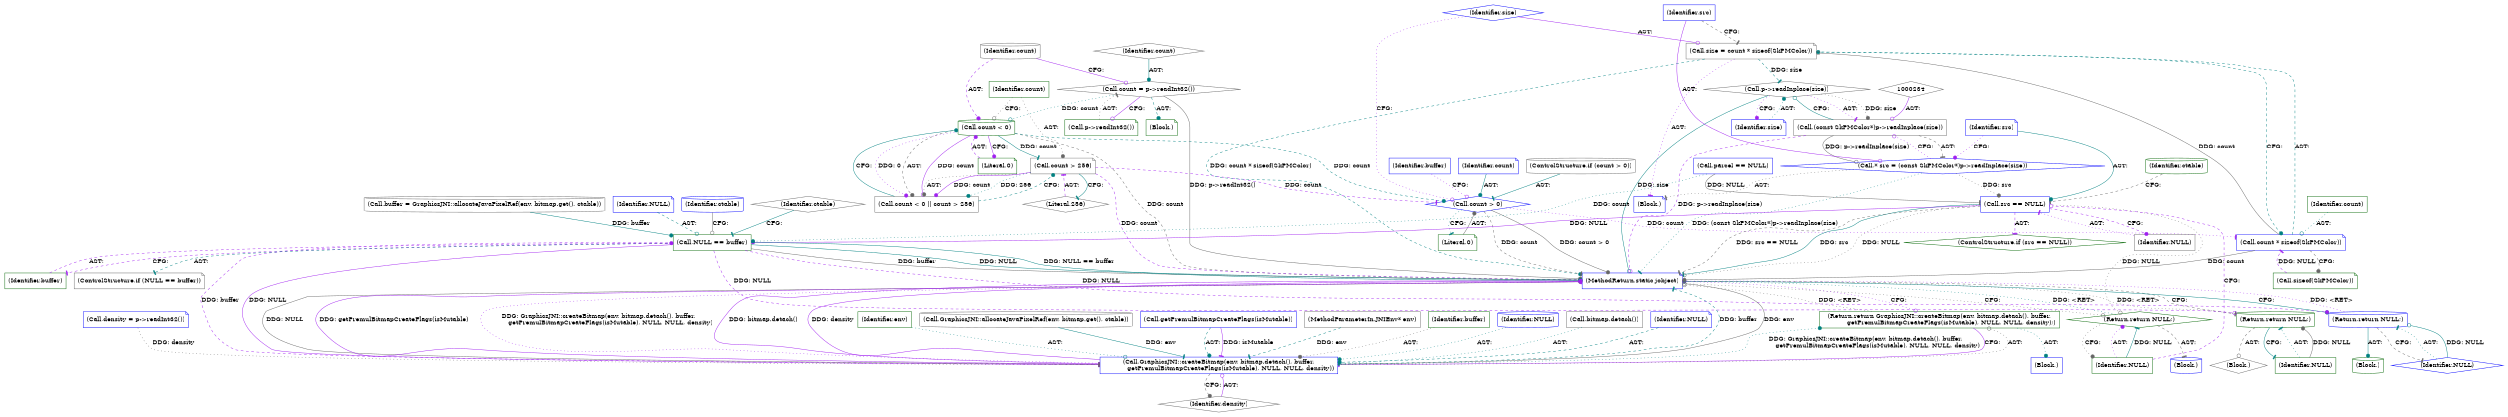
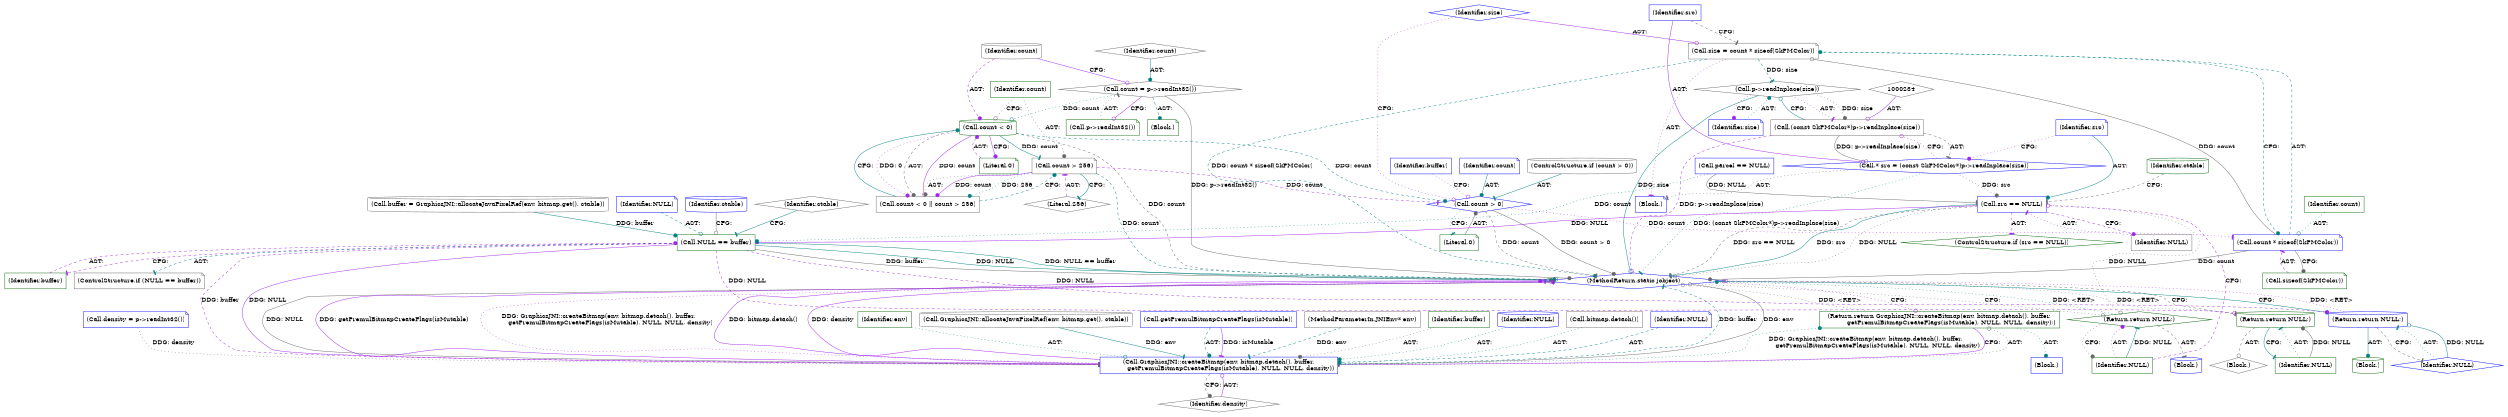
  digraph {
    fontname="DejaVu Serif"
    node [color=blue fontname="DejaVu Serif" shape=box]
    edge [arrowhead=dot color=teal fontname="DejaVu Serif" style=solid]
    n1 [color=gray40 label="(Call,p->readInplace(size))" shape=diamond]
    n2 [color=gray40 label="(Call,(const SkPMColor*)p->readInplace(size))"]
-   n3 [label="(MethodReturn,static jobject)" shape=note]
+   n3 [label="(MethodReturn,static jobject)" shape=diamond]
    n4 [label="(Identifier,size)" shape=note]
    n5 [label="(Call,* src = (const SkPMColor*)p->readInplace(size))" shape=diamond]
    n6 [color=darkgreen label="(Return,return NULL;)" shape=diamond]
    n7 [color=darkgreen label="(Return,return NULL;)" shape=cylinder]
    n8 [label="(Return,return NULL;)" shape=cylinder]
    n9 [color=darkgreen label="(Return,return GraphicsJNI::createBitmap(env, bitmap.detach(), buffer,\n            getPremulBitmapCreateFlags(isMutable), NULL, NULL, density);)"]
    n10 [color=gray40 label="(Call,size = count * sizeof(SkPMColor))" shape=note]
    n11 [label="(Call,count * sizeof(SkPMColor))" shape=note]
    n12 [label="(Block,)" shape=note]
    n13 [color=darkgreen label="(Call,sizeof(SkPMColor))" shape=note]
    n14 [label="(Call,count > 0)" shape=diamond]
    n15 [color=darkgreen label="(Literal,0)" shape=note]
    n16 [color=gray40 label="(ControlStructure,if (count > 0))" shape=cylinder]
    n17 [color=darkgreen label="(Call,count < 0)" shape=cylinder]
    n18 [color=gray40 label="(Call,count > 256)" shape=note]
    n19 [color=darkgreen label="(Literal,0)" shape=note]
    n20 [color=gray40 label="(Call,count < 0 || count > 256)"]
    n21 [color=gray40 label="(Literal,256)" shape=diamond]
    n22 [color=gray40 label="(Call,count = p->readInt32())" shape=diamond]
    n23 [color=darkgreen label="(Call,p->readInt32())" shape=note]
    n24 [color=darkgreen label="(Block,)" shape=note]
    n25 [label="(Call,src == NULL)"]
    n26 [color=darkgreen label="(Call,NULL == buffer)"]
    n27 [color=darkgreen label="(ControlStructure,if (src == NULL))" shape=diamond]
    n28 [color=gray40 label="(Identifier,NULL)"]
    n29 [color=darkgreen label="(Identifier,NULL)"]
    n30 [label="(Block,)" shape=cylinder]
    n31 [label="(Call,GraphicsJNI::createBitmap(env, bitmap.detach(), buffer,\n            getPremulBitmapCreateFlags(isMutable), NULL, NULL, density))"]
    n32 [color=darkgreen label="(Identifier,buffer)"]
    n33 [color=gray40 label="(ControlStructure,if (NULL == buffer))" shape=note]
    n34 [color=gray40 label="(Block,)" shape=diamond]
    n35 [color=darkgreen label="(Identifier,NULL)"]
    n36 [color=darkgreen label="(Block,)" shape=cylinder]
    n37 [label="(Identifier,NULL)" shape=diamond]
    n38 [color=gray40 label="(Identifier,density)" shape=diamond]
    n39 [label="(Block,)"]
    n40 [color=gray40 label="(Call,buffer = GraphicsJNI::allocateJavaPixelRef(env, bitmap.get(), ctable))" shape=cylinder]
    n41 [color=gray40 label="(Identifier,count)" shape=diamond]
    n42 [label="(Call,density = p->readInt32())" shape=note]
    n43 [color=gray40 label="(Identifier,ctable)" shape=diamond]
    n44 [color=darkgreen label="(Identifier,count)"]
    n45 [color=gray40 label="(Identifier,count)" shape=cylinder]
    n46 [color=darkgreen label="(Identifier,env)"]
    n47 [color=gray40 label="(Call,GraphicsJNI::allocateJavaPixelRef(env, bitmap.get(), ctable))" shape=cylinder]
    n48 [label="(Identifier,src)"]
    n49 [color=darkgreen label="(Identifier,ctable)" shape=cylinder]
    n50 [label="(Call,getPremulBitmapCreateFlags(isMutable))"]
    n51 [color=gray40 label="(MethodParameterIn,JNIEnv* env)"]
    n52 [label="(Identifier,buffer)"]
    n53 [color=darkgreen label="(Identifier,buffer)"]
    n54 [label="(Identifier,count)" shape=note]
    n55 [label="(Call,parcel == NULL)"]
    n56 [label="(Identifier,NULL)" shape=cylinder]
    n57 [color=gray40 label="(Call,bitmap.detach())"]
    n58 [label="(Identifier,NULL)" shape=note]
    n59 [color=darkgreen label="(Identifier,count)"]
    n60 [label="(Identifier,NULL)" shape=note]
    n61 [label="(Identifier,size)" shape=diamond]
    n62 [label="(Identifier,ctable)" shape=cylinder]
    n63 [label="(Identifier,src)" shape=note]
    1000234 [color=gray40 shape=diamond]
    n1 -> n2 [arrowhead=tee color=purple label="AST: " style=dotted]
    n1 -> n2 [color=gray40 label="DDG: size" style=dotted]
    n1 -> n3 [arrowhead=odot label="DDG: size"]
    n1 -> n4 [color=purple label="CFG: " style=dotted]
    n2 -> n1 [arrowhead=odot label="CFG: "]
    n2 -> n3 [arrowhead=odot color=purple label="DDG: p->readInplace(size)" style=dashed]
    n2 -> n5 [arrowhead=tee color=gray40 label="AST: " style=dashed]
    n2 -> n5 [arrowhead=odot color=gray40 label="DDG: p->readInplace(size)"]
    n3 -> n6 [arrowhead=odot color=gray40 label="CFG: " style=dotted]
    n3 -> n7 [arrowhead=tee color=gray40 label="CFG: " style=dashed]
    n3 -> n8 [label="CFG: "]
    n3 -> n9 [arrowhead=odot color=purple label="CFG: " style=dotted]
    n4 -> n1 [label="AST: " style=dotted]
    n5 -> n2 [arrowhead=odot color=purple label="CFG: " style=dotted]
    n5 -> n3 [arrowhead=tee label="DDG: (const SkPMColor*)p->readInplace(size)" style=dotted]
    n5 -> n12 [arrowhead=tee color=gray40 label="AST: " style=dotted]
    n5 -> n25 [color=gray40 label="DDG: src" style=dotted]
    n6 -> n3 [label="DDG: <RET>" style=dotted]
    n6 -> n29 [color=gray40 label="CFG: " style=dotted]
    n6 -> n30 [arrowhead=tee color=gray40 label="AST: " style=dashed]
    n7 -> n3 [arrowhead=odot color=gray40 label="DDG: <RET>" style=dotted]
    n7 -> n34 [arrowhead=odot color=gray40 label="AST: " style=dashed]
    n7 -> n35 [arrowhead=tee label="CFG: "]
    n8 -> n3 [arrowhead=odot color=purple label="DDG: <RET>" style=dotted]
    n8 -> n36 [label="AST: "]
    n8 -> n37 [arrowhead=tee color=gray40 label="CFG: " style=dashed]
    n9 -> n3 [arrowhead=odot color=gray40 label="DDG: <RET>" style=dotted]
    n9 -> n31 [arrowhead=tee color=purple label="CFG: "]
    n9 -> n39 [label="AST: " style=dotted]
    n10 -> n1 [arrowhead=tee label="DDG: size" style=dashed]
    n10 -> n3 [label="DDG: count * sizeof(SkPMColor)" style=dashed]
    n10 -> n11 [label="CFG: " style=dashed]
    n10 -> n12 [arrowhead=tee color=purple label="AST: " style=dotted]
    n11 -> n3 [color=gray40 label="DDG: count"]
    n11 -> n10 [label="AST: " style=dashed]
    n11 -> n10 [arrowhead=odot color=gray40 label="DDG: count"]
-   n11 -> n13 [color=gray40 label="CFG: " style=dashed]
-   n13 -> n11 [arrowhead=tee color=purple label="DDG: NULL" style=dashed]
+   n11 -> n13 [color=gray40 label="CFG: "]
+   n13 -> n11 [arrowhead=tee color=purple label="AST: " style=dashed]
    n14 -> n3 [color=gray40 label="DDG: count > 0"]
    n14 -> n3 [arrowhead=tee color=gray40 label="DDG: count" style=dashed]
    n14 -> n11 [arrowhead=tee color=purple label="DDG: count" style=dotted]
    n14 -> n15 [arrowhead=tee label="CFG: " style=dotted]
    n15 -> n14 [color=gray40 label="AST: "]
    n16 -> n14 [arrowhead=tee label="AST: "]
    n17 -> n3 [arrowhead=tee color=gray40 label="DDG: count" style=dashed]
    n17 -> n14 [label="DDG: count" style=dashed]
    n17 -> n18 [arrowhead=tee label="DDG: count"]
    n17 -> n19 [color=purple label="CFG: "]
    n17 -> n20 [color=gray40 label="AST: " style=dashed]
    n17 -> n20 [arrowhead=odot color=purple label="DDG: count"]
    n17 -> n20 [color=purple label="DDG: 0" style=dotted]
-   n18 -> n3 [arrowhead=odot color=purple label="DDG: count" style=dashed]
+   n18 -> n3 [arrowhead=odot label="DDG: count" style=dashed]
    n18 -> n14 [arrowhead=tee color=purple label="DDG: count" style=dashed]
    n18 -> n20 [color=gray40 label="AST: " style=dotted]
    n18 -> n20 [color=purple label="DDG: count"]
    n18 -> n20 [label="DDG: 256" style=dotted]
    n18 -> n21 [arrowhead=tee label="CFG: "]
    n19 -> n17 [color=purple label="AST: " style=dashed]
    n20 -> n17 [label="CFG: "]
    n20 -> n18 [label="CFG: " style=dashed]
    n21 -> n18 [arrowhead=tee color=purple label="AST: " style=dashed]
    n22 -> n3 [color=gray40 label="DDG: p->readInt32()"]
    n22 -> n17 [arrowhead=odot label="DDG: count" style=dotted]
    n22 -> n23 [arrowhead=odot color=purple label="CFG: "]
    n22 -> n24 [label="AST: " style=dashed]
    n23 -> n22 [arrowhead=tee color=gray40 label="AST: " style=dotted]
    n25 -> n3 [arrowhead=tee label="DDG: src"]
    n25 -> n3 [arrowhead=odot color=gray40 label="DDG: NULL" style=dotted]
    n25 -> n3 [arrowhead=tee color=gray40 label="DDG: src == NULL" style=dashed]
    n25 -> n6 [arrowhead=odot color=gray40 label="DDG: NULL" style=dotted]
    n25 -> n26 [color=purple label="DDG: NULL"]
    n25 -> n27 [arrowhead=tee color=purple label="AST: " style=dashed]
    n25 -> n28 [color=purple label="CFG: " style=dashed]
    n26 -> n3 [color=gray40 label="DDG: buffer"]
    n26 -> n3 [label="DDG: NULL"]
    n26 -> n3 [arrowhead=odot label="DDG: NULL == buffer"]
    n26 -> n7 [arrowhead=odot color=purple label="DDG: NULL" style=dashed]
    n26 -> n8 [color=purple label="DDG: NULL" style=dashed]
    n26 -> n31 [arrowhead=tee color=purple label="DDG: buffer" style=dashed]
    n26 -> n31 [arrowhead=tee color=purple label="DDG: NULL"]
    n26 -> n32 [arrowhead=tee color=purple label="CFG: " style=dashed]
    n26 -> n33 [arrowhead=tee label="AST: " style=dashed]
    n28 -> n25 [arrowhead=tee color=purple label="AST: " style=dotted]
    n29 -> n6 [color=purple label="AST: " style=dotted]
    n29 -> n6 [arrowhead=tee label="DDG: NULL"]
    n29 -> n25 [arrowhead=odot color=purple label="CFG: " style=dashed]
    n31 -> n3 [color=gray40 label="DDG: NULL"]
    n31 -> n3 [arrowhead=tee color=purple label="DDG: getPremulBitmapCreateFlags(isMutable)"]
    n31 -> n3 [arrowhead=odot color=purple label="DDG: GraphicsJNI::createBitmap(env, bitmap.detach(), buffer,\n            getPremulBitmapCreateFlags(isMutable), NULL, NULL, density)" style=dotted]
    n31 -> n3 [color=purple label="DDG: bitmap.detach()"]
    n31 -> n3 [arrowhead=tee color=purple label="DDG: density"]
    n31 -> n3 [arrowhead=tee label="DDG: buffer" style=dashed]
    n31 -> n3 [arrowhead=odot color=gray40 label="DDG: env"]
    n31 -> n9 [arrowhead=odot color=gray40 label="AST: " style=dotted]
    n31 -> n9 [label="DDG: GraphicsJNI::createBitmap(env, bitmap.detach(), buffer,\n            getPremulBitmapCreateFlags(isMutable), NULL, NULL, density)" style=dotted]
    n31 -> n38 [color=gray40 label="CFG: " style=dashed]
    n32 -> n26 [color=purple label="AST: " style=dashed]
    n35 -> n7 [arrowhead=tee label="AST: " style=dotted]
    n35 -> n7 [color=gray40 label="DDG: NULL"]
    n37 -> n8 [arrowhead=tee label="AST: " style=dotted]
    n37 -> n8 [arrowhead=odot label="DDG: NULL"]
    n38 -> n31 [arrowhead=odot color=purple label="AST: "]
    n40 -> n26 [label="DDG: buffer"]
    n41 -> n22 [label="AST: "]
    n42 -> n31 [arrowhead=tee color=gray40 label="DDG: density" style=dotted]
    n43 -> n26 [arrowhead=tee label="CFG: "]
    n44 -> n17 [arrowhead=odot color=gray40 label="CFG: " style=dotted]
    n44 -> n18 [color=gray40 label="AST: " style=dotted]
    n45 -> n17 [color=purple label="AST: " style=dashed]
    n45 -> n22 [arrowhead=odot color=purple label="CFG: "]
    n46 -> n31 [arrowhead=odot label="AST: " style=dotted]
    n47 -> n31 [arrowhead=tee label="DDG: env"]
    n48 -> n5 [arrowhead=odot color=purple label="AST: "]
    n48 -> n10 [arrowhead=tee color=gray40 label="CFG: " style=dashed]
    n49 -> n25 [arrowhead=tee color=gray40 label="CFG: " style=dashed]
    n50 -> n31 [label="AST: " style=dashed]
    n50 -> n31 [arrowhead=tee color=purple label="DDG: isMutable"]
    n51 -> n31 [arrowhead=tee label="DDG: env" style=dashed]
    n52 -> n14 [arrowhead=odot color=purple label="CFG: " style=dotted]
    n53 -> n31 [color=gray40 label="AST: " style=dotted]
    n54 -> n14 [label="AST: "]
    n55 -> n25 [arrowhead=tee color=gray40 label="DDG: NULL"]
    n55 -> n26 [label="DDG: count" style=dotted]
    n56 -> n31 [label="AST: " style=dotted]
    n57 -> n31 [arrowhead=tee label="AST: " style=dotted]
    n58 -> n26 [arrowhead=odot label="AST: " style=dashed]
    n59 -> n11 [arrowhead=odot label="AST: " style=dotted]
    n60 -> n31 [label="AST: " style=dashed]
    n61 -> n10 [arrowhead=odot color=purple label="AST: "]
    n61 -> n14 [arrowhead=odot color=purple label="CFG: " style=dotted]
    n62 -> n26 [arrowhead=odot color=gray40 label="CFG: "]
    n63 -> n5 [color=purple label="CFG: " style=dotted]
    n63 -> n25 [label="AST: "]
    1000234 -> n2 [arrowhead=odot color=purple label="AST: "]
  }
